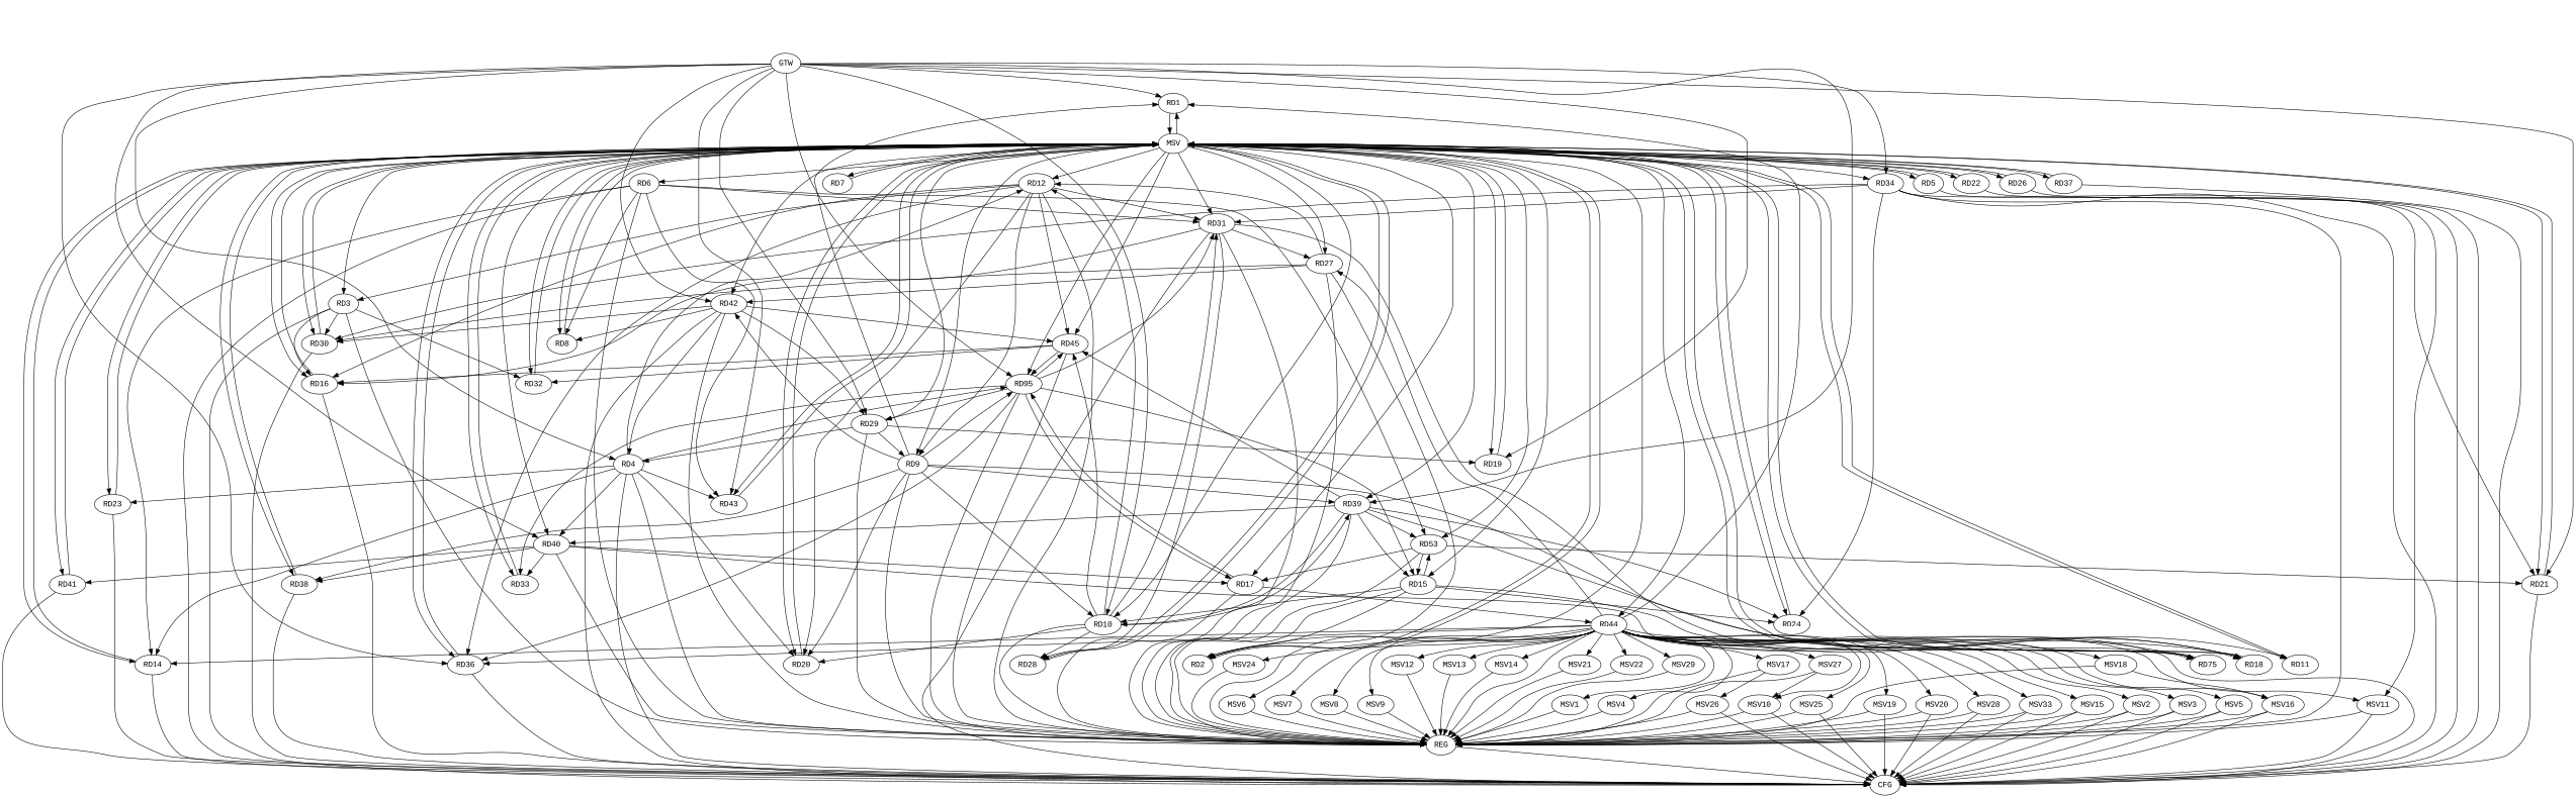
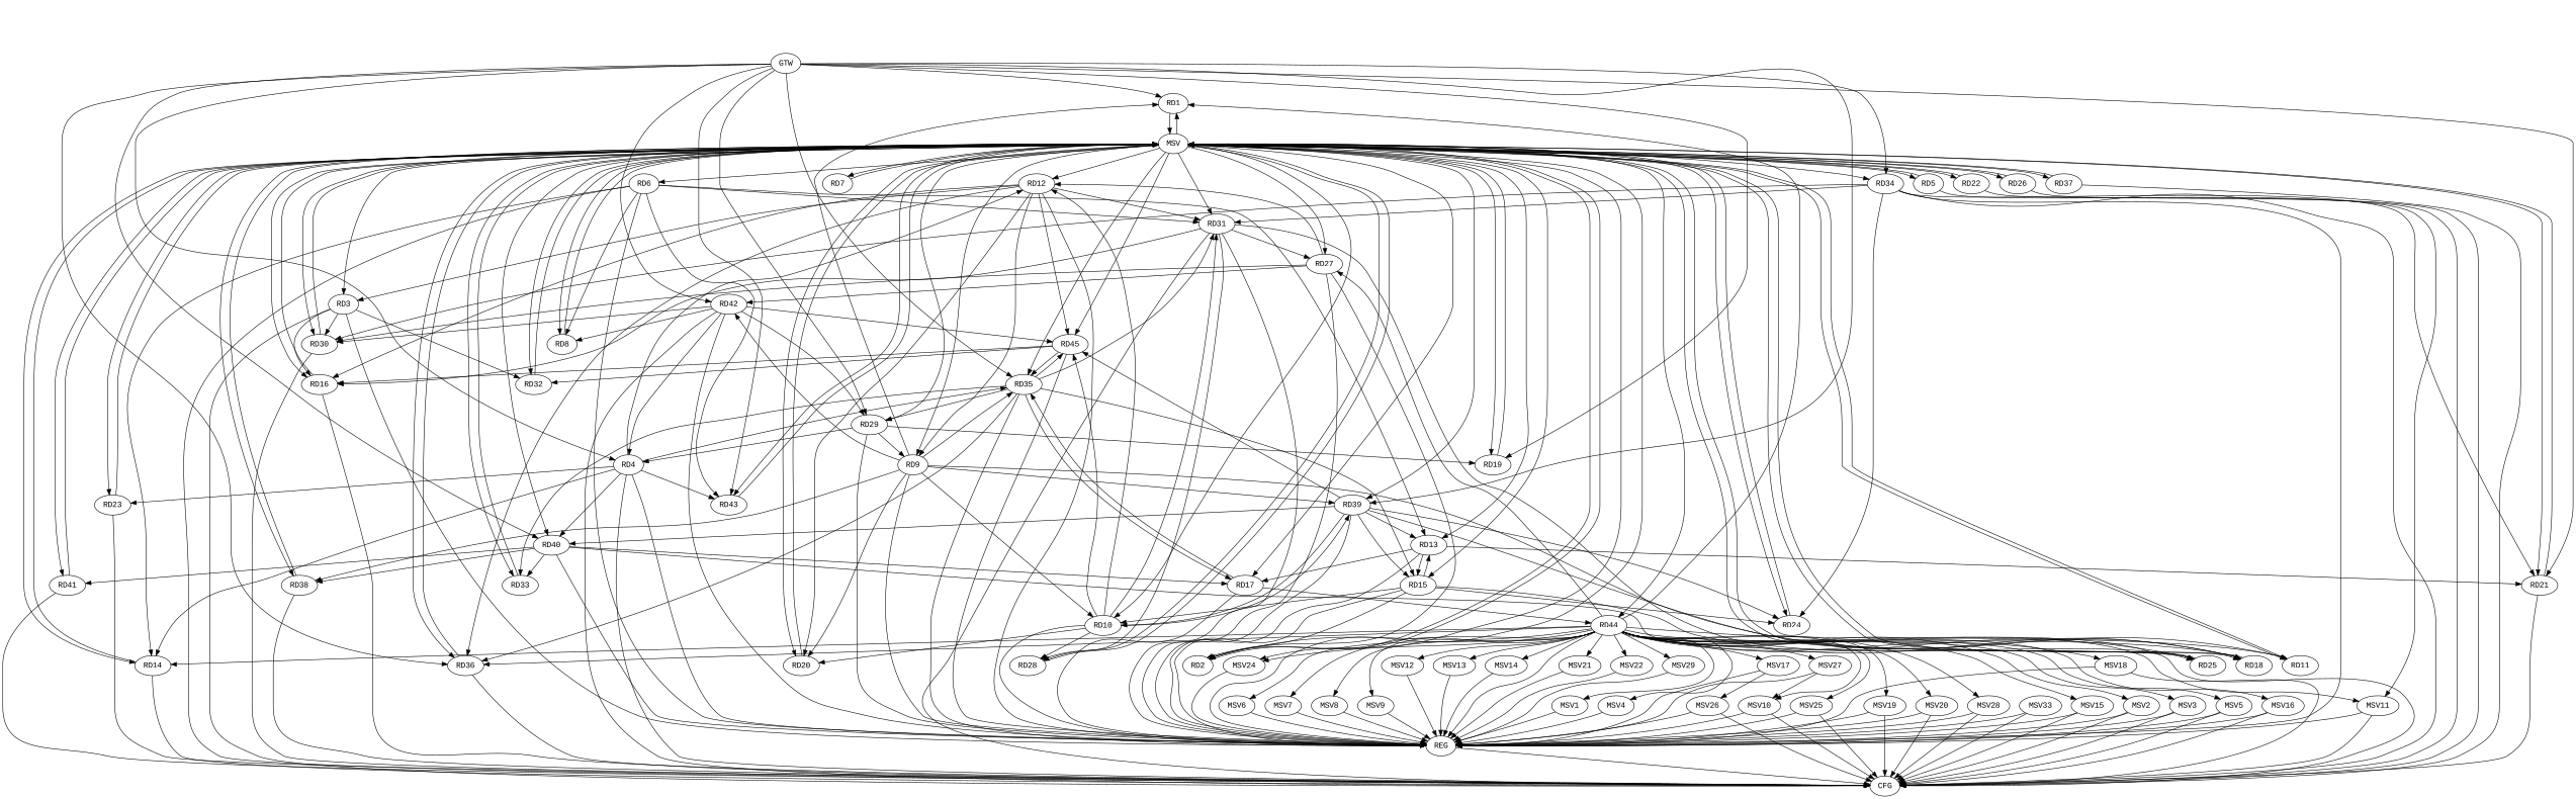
  strict digraph {
    fontname="Liberation Mono"
    node [fontname="Liberation Mono"]
    edge [fontname="Liberation Mono"]
    n1 [label=RD1]
    n2 [label=MSV]
    n3 [label=RD2]
    n4 [label=RD3]
    n5 [label=RD16]
    n6 [label=RD30]
    n7 [label=RD32]
    n8 [label=REG]
    n9 [label=RD12]
    n10 [label=RD14]
    n11 [label=RD20]
    n12 [label=RD23]
-   n13 [label=RD95]
+   n13 [label=RD35]
    n14 [label=RD40]
    n15 [label=RD43]
    n16 [label=RD5]
    n17 [label=RD6]
    n18 [label=RD8]
-   n19 [label=RD53]
+   n19 [label=RD13]
    n20 [label=RD31]
    n21 [label=RD7]
    n22 [label=RD9]
    n23 [label=RD10]
    n24 [label=RD18]
    n25 [label=RD38]
    n26 [label=RD39]
    n27 [label=RD42]
    n28 [label=RD28]
    n29 [label=RD45]
    n30 [label=RD11]
    n31 [label=RD36]
    n32 [label=RD15]
    n33 [label=RD17]
    n34 [label=RD21]
    n35 [label=RD24]
    n36 [label=RD44]
    n37 [label=RD19]
    n38 [label=RD22]
-   n39 [label=RD75]
+   n39 [label=RD25]
    n40 [label=RD26]
    n41 [label=RD27]
    n42 [label=RD29]
    n43 [label=RD33]
    n44 [label=RD34]
    n45 [label=RD37]
    n46 [label=RD41]
    n47 [label=CFG]
    n48 [label=RD4]
    n49 [label=MSV11]
    n50 [label=MSV1]
    n51 [label=MSV2]
    n52 [label=MSV3]
    n53 [label=MSV4]
    n54 [label=MSV5]
    n55 [label=MSV6]
    n56 [label=MSV7]
    n57 [label=MSV8]
    n58 [label=MSV9]
    n59 [label=MSV10]
    n60 [label=MSV12]
    n61 [label=MSV13]
    n62 [label=MSV14]
    n63 [label=MSV15]
    n64 [label=MSV16]
    n65 [label=MSV17]
    n66 [label=MSV18]
    n67 [label=MSV19]
    n68 [label=MSV20]
    n69 [label=MSV21]
    n70 [label=MSV22]
    n71 [label=MSV33]
    n72 [label=MSV24]
    n73 [label=MSV25]
    n74 [label=MSV27]
    n75 [label=MSV28]
    n76 [label=MSV29]
    n77 [label=MSV26]
    n78 [label=GTW]
    n1 -> n2
    n2 -> n1
    n2 -> n3
    n2 -> n4
    n2 -> n5
    n2 -> n6
    n2 -> n7
    n2 -> n8
    n2 -> n9
    n2 -> n10
    n2 -> n11
    n2 -> n12
    n2 -> n13
    n2 -> n14
    n2 -> n15
    n2 -> n16
    n2 -> n17
    n2 -> n18
    n2 -> n19
    n2 -> n20
    n2 -> n21
    n2 -> n22
    n2 -> n23
    n2 -> n24
    n2 -> n25
    n2 -> n26
-   n2 -> n27
+   n2 -> n72
    n2 -> n28
    n2 -> n29
    n2 -> n30
    n2 -> n31
    n2 -> n32
    n2 -> n33
    n2 -> n34
    n2 -> n35
    n2 -> n36
    n2 -> n37
    n2 -> n38
    n2 -> n39
    n2 -> n40
    n2 -> n41
    n2 -> n42
    n2 -> n43
    n2 -> n44
    n2 -> n45
    n2 -> n46
    n3 -> n2
    n4 -> n5
    n4 -> n6
    n4 -> n7
    n4 -> n8
    n4 -> n47
    n5 -> n2
    n5 -> n47
    n6 -> n2
    n6 -> n47
    n7 -> n2
    n8 -> n47
    n9 -> n4
    n9 -> n5
    n9 -> n8
    n9 -> n11
    n9 -> n20
    n9 -> n22
    n9 -> n29
    n9 -> n31
    n10 -> n2
    n10 -> n47
    n11 -> n2
    n12 -> n2
    n12 -> n47
    n13 -> n8
    n13 -> n20
    n13 -> n29
    n13 -> n31
    n13 -> n32
    n13 -> n33
    n13 -> n42
    n13 -> n43
    n14 -> n8
    n14 -> n25
    n14 -> n33
    n14 -> n39
    n14 -> n43
    n14 -> n46
    n15 -> n2
    n16 -> n2
    n16 -> n49
    n17 -> n8
    n17 -> n10
    n17 -> n15
    n17 -> n18
    n17 -> n19
    n17 -> n20
    n17 -> n47
    n18 -> n2
    n19 -> n8
    n19 -> n32
    n19 -> n33
    n19 -> n34
    n20 -> n5
    n20 -> n8
    n20 -> n28
    n20 -> n39
    n20 -> n41
    n20 -> n47
    n21 -> n2
    n22 -> n1
    n22 -> n8
    n22 -> n11
    n22 -> n13
    n22 -> n23
    n22 -> n24
    n22 -> n25
    n22 -> n26
    n22 -> n27
    n23 -> n8
    n23 -> n9
    n23 -> n11
    n23 -> n20
    n23 -> n26
    n23 -> n28
    n23 -> n29
    n24 -> n2
    n25 -> n2
    n25 -> n47
    n26 -> n8
    n26 -> n14
    n26 -> n19
    n26 -> n23
    n26 -> n29
    n26 -> n30
    n26 -> n32
    n26 -> n35
    n27 -> n6
    n27 -> n8
    n27 -> n18
    n27 -> n29
    n27 -> n42
    n27 -> n47
    n27 -> n48
    n28 -> n2
    n29 -> n5
    n29 -> n7
    n29 -> n8
    n29 -> n13
    n30 -> n2
    n31 -> n2
    n31 -> n47
    n32 -> n3
    n32 -> n8
    n32 -> n19
    n32 -> n23
    n32 -> n24
    n32 -> n35
    n33 -> n8
    n33 -> n13
    n33 -> n36
    n34 -> n2
    n34 -> n47
    n35 -> n2
    n36 -> n1
    n36 -> n3
    n36 -> n8
    n36 -> n10
    n36 -> n24
    n36 -> n31
    n36 -> n39
    n36 -> n41
    n36 -> n47
    n36 -> n49
    n36 -> n50
    n36 -> n51
    n36 -> n52
    n36 -> n53
    n36 -> n54
    n36 -> n55
    n36 -> n56
    n36 -> n57
    n36 -> n58
    n36 -> n59
    n36 -> n60
    n36 -> n61
    n36 -> n62
    n36 -> n63
    n36 -> n64
    n36 -> n65
    n36 -> n66
    n36 -> n67
    n36 -> n68
    n36 -> n69
    n36 -> n70
-   n36 -> n71
+   n36 -> n30
    n36 -> n72
    n36 -> n73
    n36 -> n74
    n36 -> n75
    n36 -> n76
    n37 -> n2
    n38 -> n2
    n38 -> n47
    n39 -> n2
    n40 -> n2
    n40 -> n47
    n41 -> n3
    n41 -> n6
    n41 -> n8
    n41 -> n9
    n41 -> n27
    n42 -> n8
    n42 -> n22
    n42 -> n37
    n42 -> n48
    n43 -> n2
    n44 -> n6
    n44 -> n8
    n44 -> n20
    n44 -> n34
    n44 -> n35
    n44 -> n47
    n45 -> n2
    n45 -> n47
    n46 -> n2
    n46 -> n47
    n48 -> n8
    n48 -> n9
    n48 -> n10
-   n48 -> n11
    n48 -> n12
    n48 -> n13
    n48 -> n14
    n48 -> n15
    n48 -> n47
    n49 -> n8
    n49 -> n47
    n50 -> n8
    n51 -> n8
    n51 -> n47
    n52 -> n8
    n52 -> n47
    n53 -> n8
    n54 -> n8
    n54 -> n47
    n55 -> n8
    n56 -> n8
    n57 -> n8
    n58 -> n8
    n59 -> n8
    n59 -> n47
    n60 -> n8
    n61 -> n8
    n62 -> n8
    n63 -> n8
    n63 -> n47
    n64 -> n8
    n64 -> n47
    n65 -> n8
    n65 -> n77
    n66 -> n8
-   n66 -> n64
+   n66 -> n47
    n67 -> n8
    n67 -> n47
    n68 -> n8
    n68 -> n47
    n69 -> n8
    n70 -> n8
    n71 -> n8
    n71 -> n47
    n72 -> n8
    n73 -> n8
    n73 -> n47
    n74 -> n8
    n74 -> n59
    n75 -> n8
    n75 -> n47
    n76 -> n8
    n77 -> n8
    n77 -> n47
    n78 -> n1
    n78 -> n13
    n78 -> n14
    n78 -> n15
-   n78 -> n23
    n78 -> n26
    n78 -> n27
    n78 -> n31
    n78 -> n34
    n78 -> n37
    n78 -> n42
    n78 -> n44
    n78 -> n48
  }
